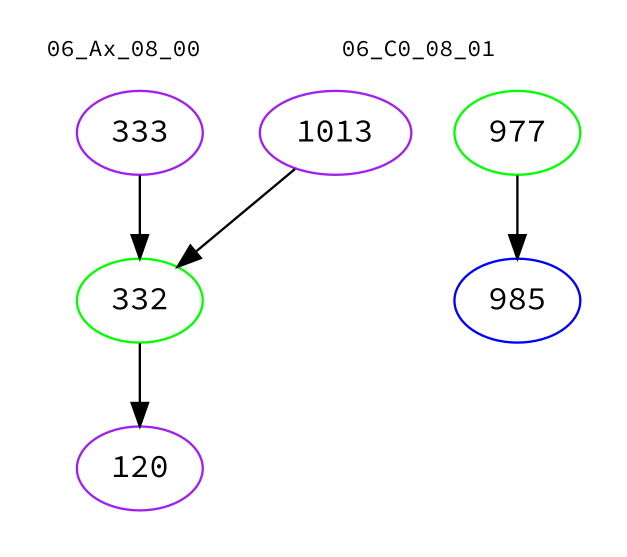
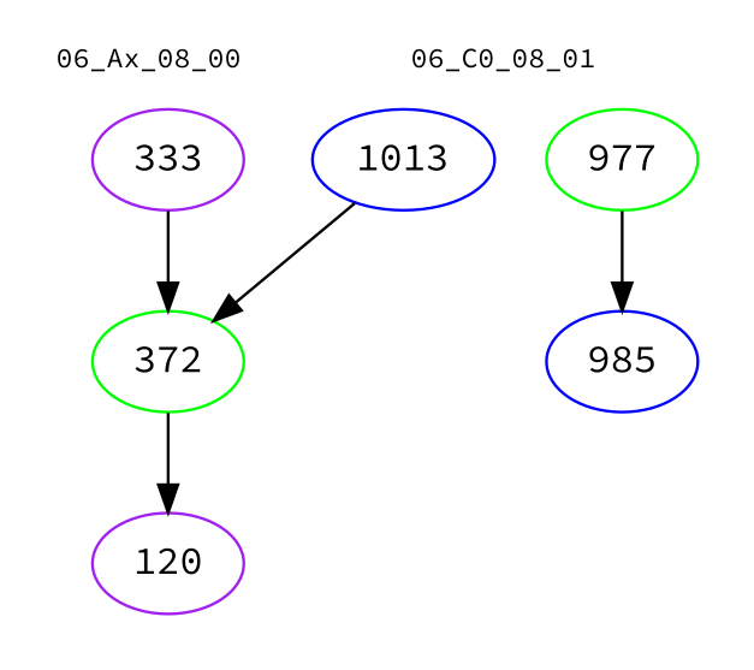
  digraph {
    fontname="Source Code Pro"
    node [color=purple fontname="Source Code Pro"]
    edge [color=black fontname="Source Code Pro"]
    n1 [label=333]
-   n2 [color=green label=332]
+   n2 [color=green label=372]
    n3 [label=120]
-   n4 [label=1013]
+   n4 [color=blue label=1013]
    n5 [color=green label=977]
    n6 [color=blue label=985]
    subgraph cluster_1 {
      color=white
      fontsize=10
      label="06_Ax_08_00"
      n1
      n2
      n3
    }
    subgraph cluster_2 {
      color=white
      fontsize=10
      label="06_C0_08_01"
      n4
      n5
      n6
    }
    n1 -> n2
    n2 -> n3
    n4 -> n2
    n5 -> n6
  }
